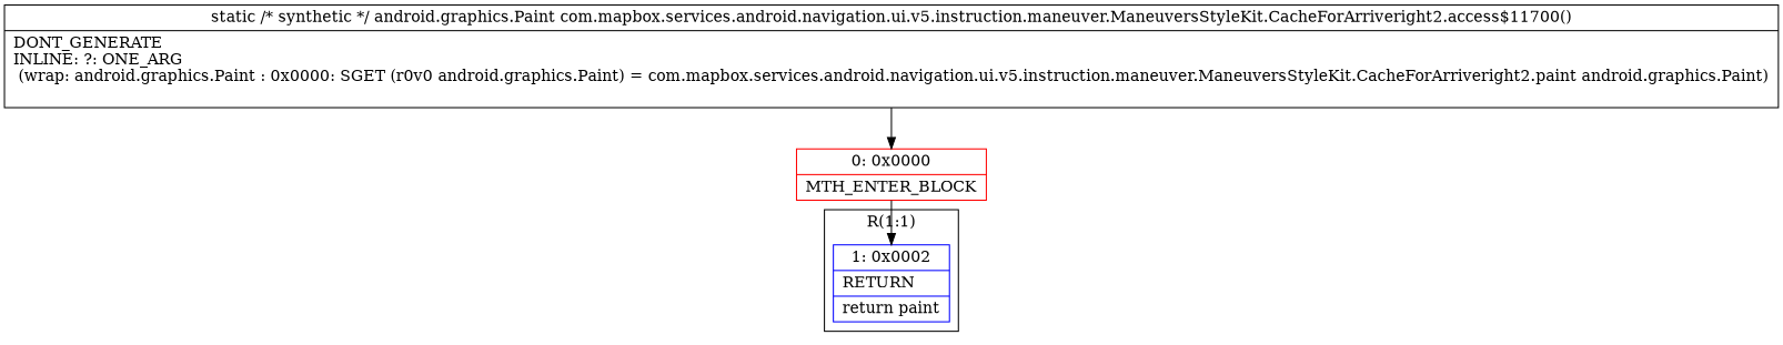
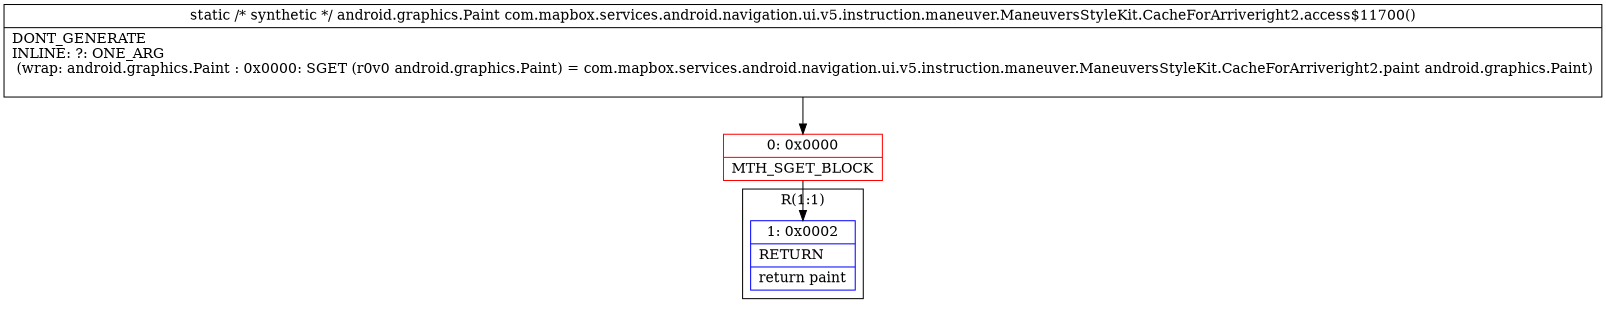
  digraph {
    node [shape=record]
    n1 [color=blue label="{1\:\ 0x0002|RETURN\l|return paint\l}"]
-   n2 [color=red label="{0\:\ 0x0000|MTH_ENTER_BLOCK\l}"]
+   n2 [color=red label="{0\:\ 0x0000|MTH_SGET_BLOCK\l}"]
    n3 [label="{static \/* synthetic *\/ android.graphics.Paint com.mapbox.services.android.navigation.ui.v5.instruction.maneuver.ManeuversStyleKit.CacheForArriveright2.access$11700()  | DONT_GENERATE\lINLINE: ?: ONE_ARG  \l  (wrap: android.graphics.Paint : 0x0000: SGET  (r0v0 android.graphics.Paint) =  com.mapbox.services.android.navigation.ui.v5.instruction.maneuver.ManeuversStyleKit.CacheForArriveright2.paint android.graphics.Paint)\l\l}"]
    subgraph cluster_1 {
      label="R(1:1)"
      n1
    }
    n2 -> n1
    n3 -> n2
  }
